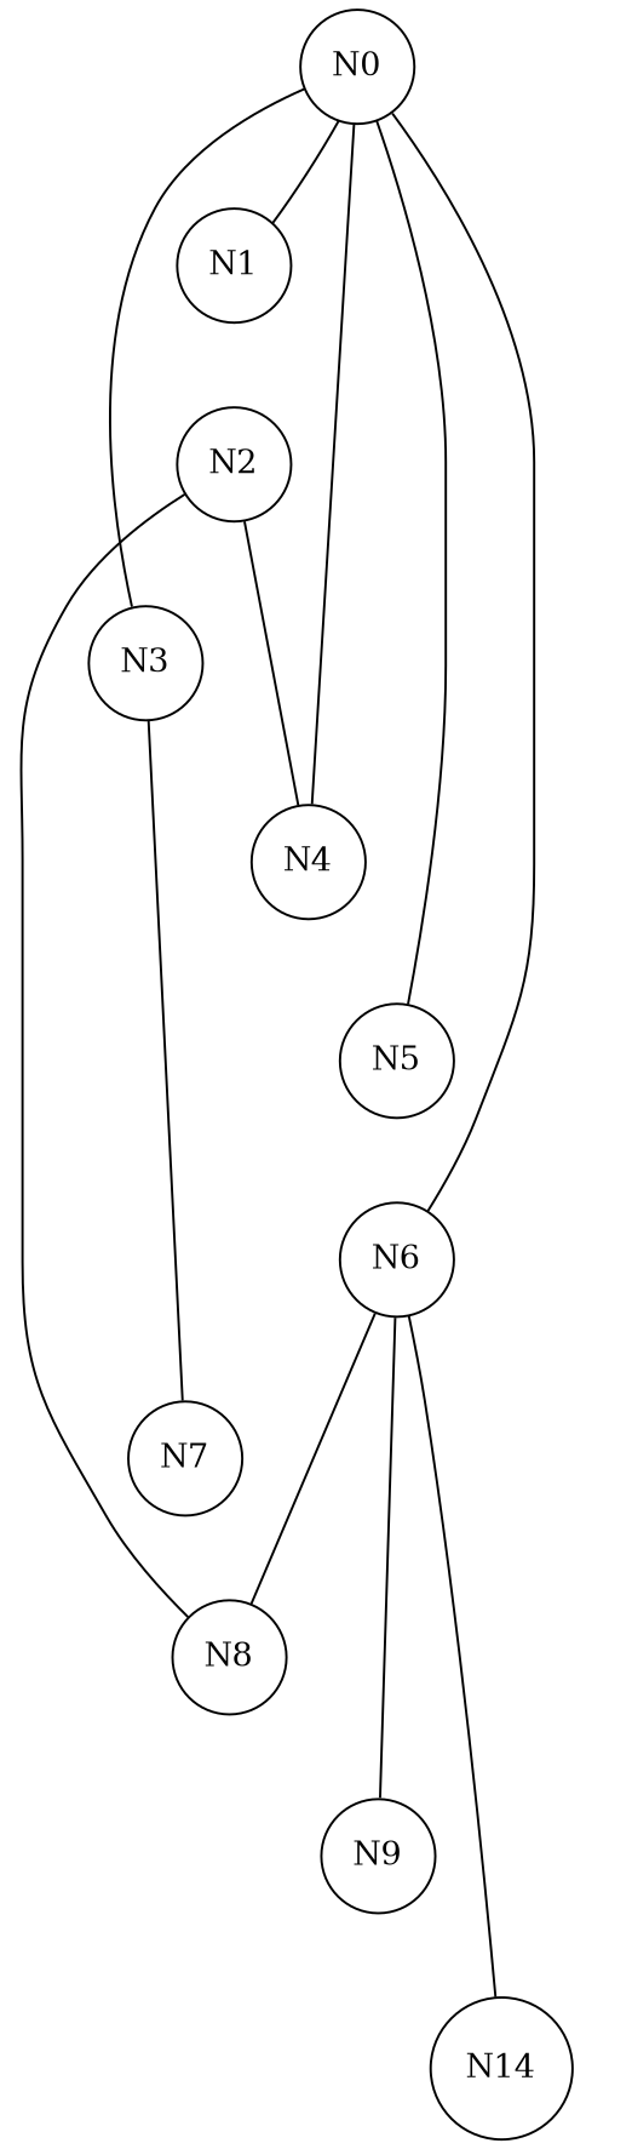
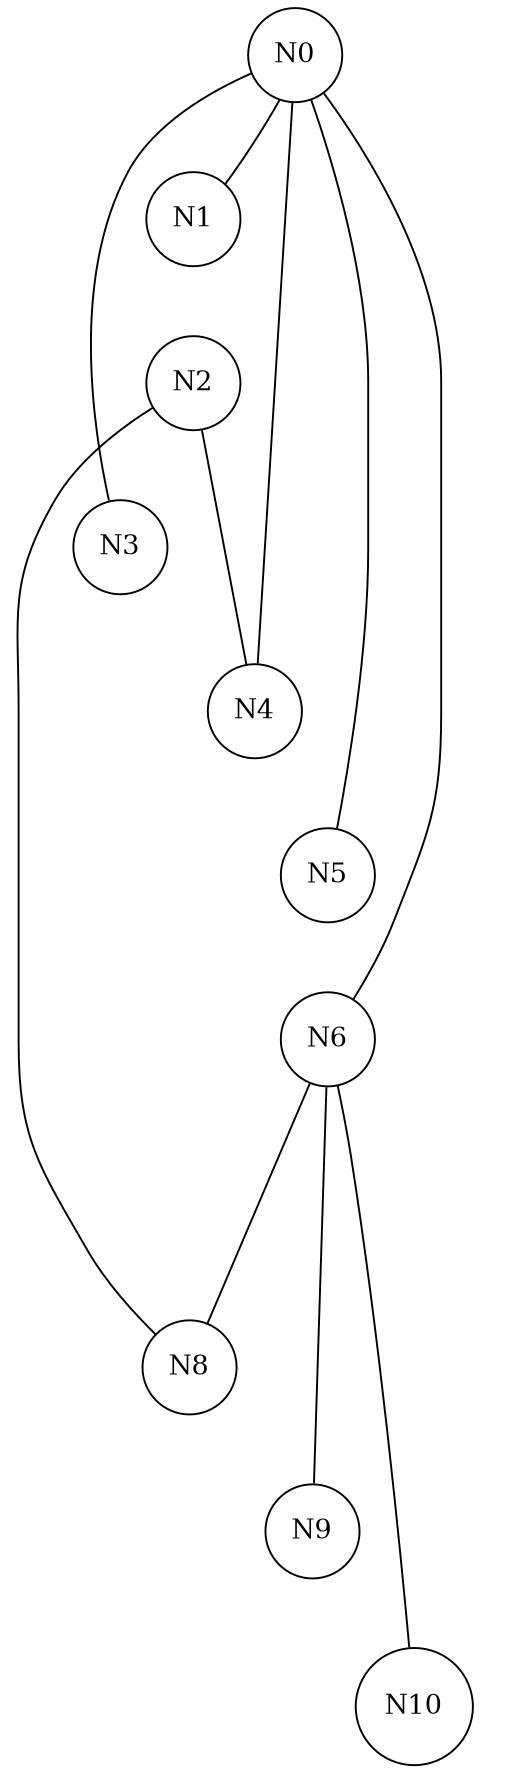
  digraph {
    node [shape=circle]
    edge [arrowhead=none]
    N0
    N1
    N2
    N3
    N4
    N5
    N6
-   N7
    N8
    N9
-   N10 [label=N14]
+   N10
    N0 -> N1 [style=invis]
    N1 -> N0
    N1 -> N2 [style=invis]
    N2 -> N3 [style=invis]
    N3 -> N0
    N3 -> N4 [style=invis]
    N4 -> N0
    N4 -> N2
    N4 -> N5 [style=invis]
    N5 -> N0
    N5 -> N6 [style=invis]
    N6 -> N0
-   N6 -> N7 [style=invis]
-   N7 -> N3
-   N7 -> N8 [style=invis]
    N8 -> N2
    N8 -> N6
    N8 -> N9 [style=invis]
    N9 -> N6
    N9 -> N10 [style=invis]
    N10 -> N0 [style=invis]
    N10 -> N6
  }
